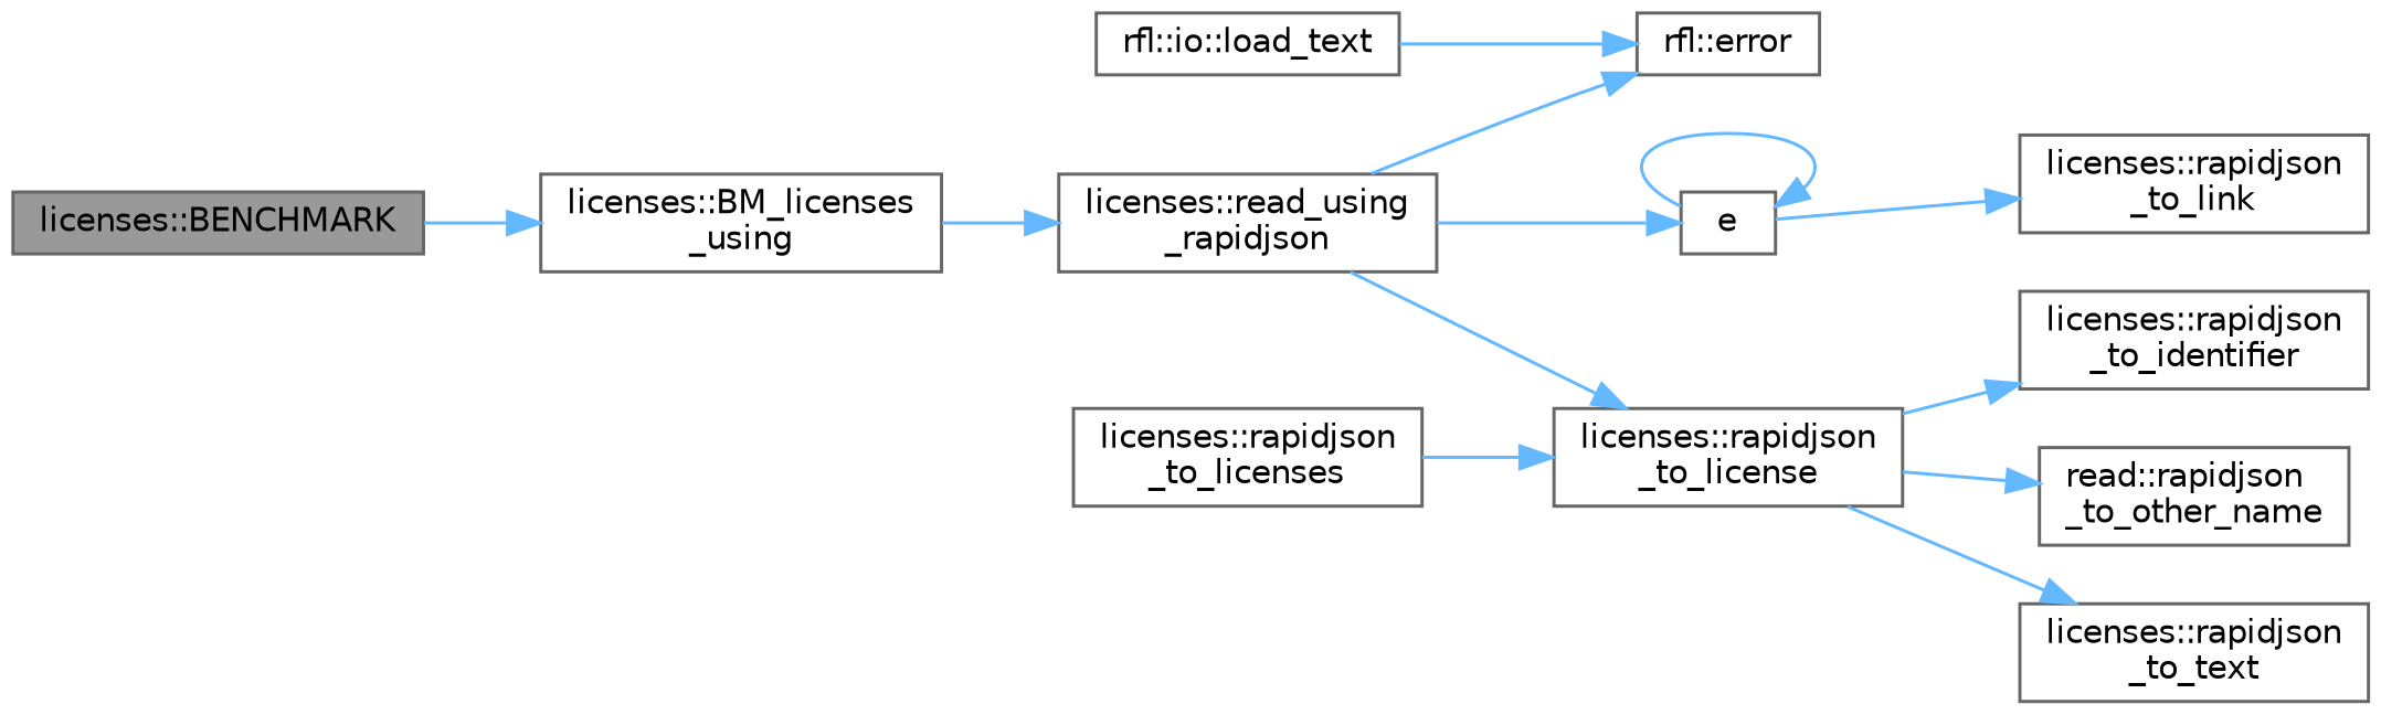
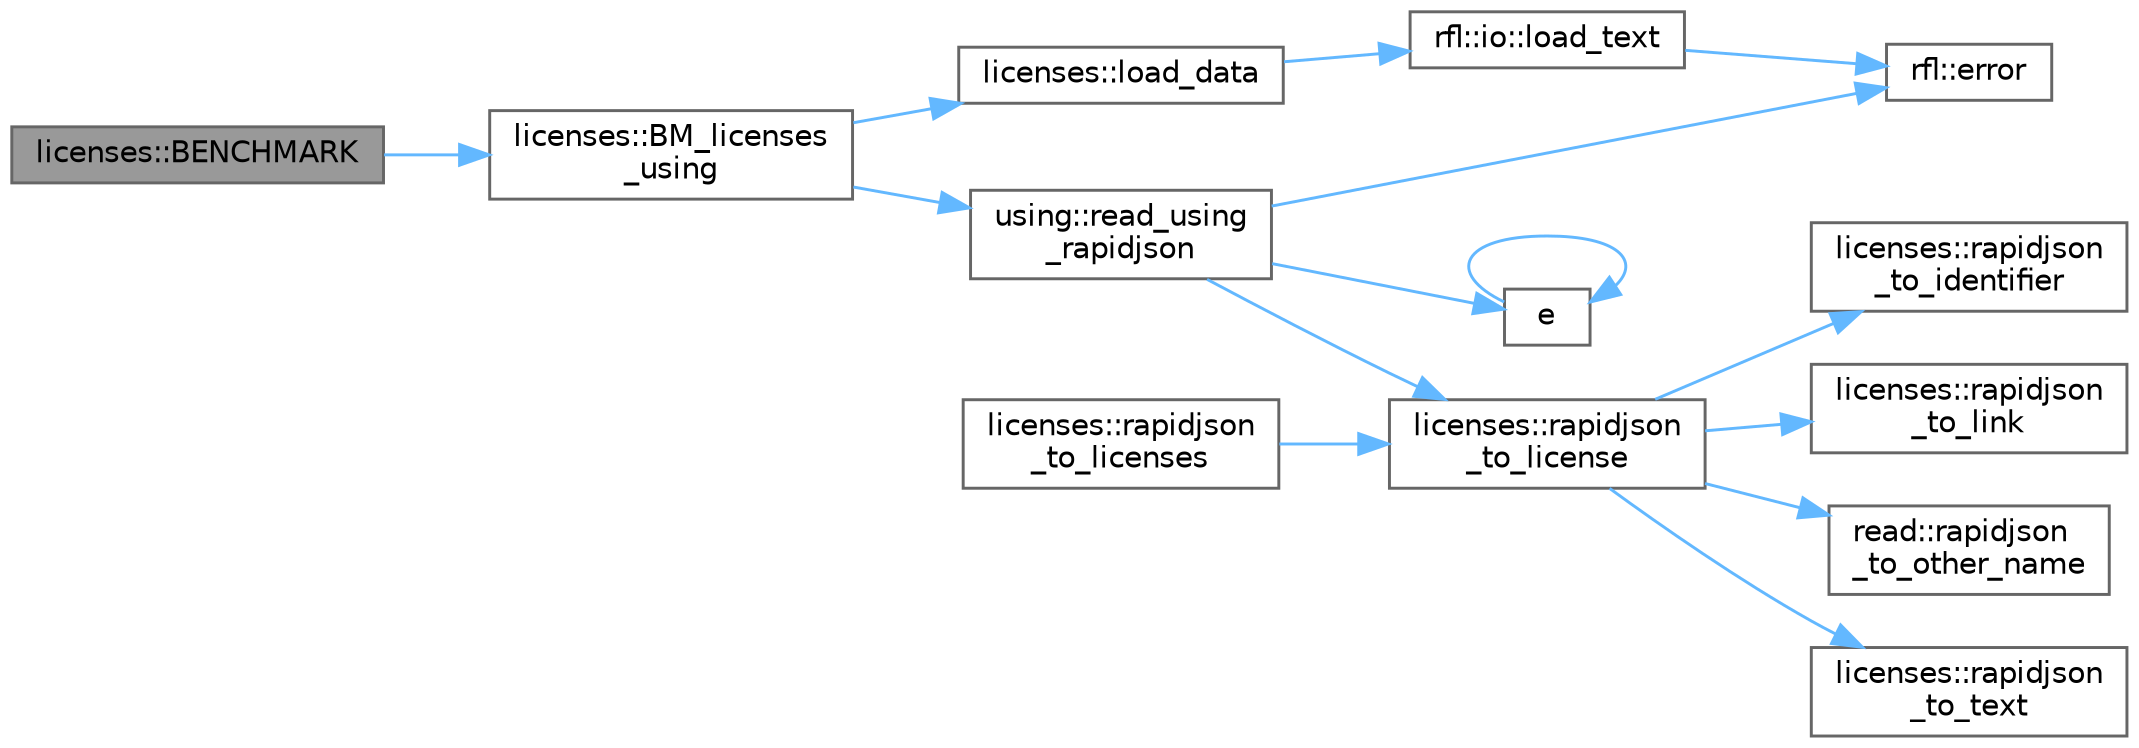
  digraph {
    rankdir=LR
    node [color=grey40 fillcolor=white fontname=Helvetica fontsize=10 shape=box style=filled]
    edge [color=steelblue1 fontname=Helvetica fontsize=10 labelfontname=Helvetica labelfontsize=10 style=solid]
    n1 [color=gray40 fillcolor=grey60 fontcolor=black height=0.2 label="licenses::BENCHMARK" width=0.4]
    n2 [height=0.2 label="licenses::BM_licenses\l_using" width=0.4]
-   n4 [height=0.2 label="licenses::read_using\l_rapidjson" width=0.4]
+   n3 [height=0.2 label="licenses::load_data" width=0.4]
+   n4 [height=0.2 label="using::read_using\l_rapidjson" width=0.4]
    n5 [height=0.2 label="rfl::io::load_text" width=0.4]
    n6 [height=0.2 label="rfl::error" width=0.4]
    n7 [height=0.2 label=e width=0.4]
    n8 [height=0.2 label="licenses::rapidjson\l_to_license" width=0.4]
    n9 [height=0.2 label="licenses::rapidjson\l_to_licenses" width=0.4]
    n10 [height=0.2 label="licenses::rapidjson\l_to_identifier" width=0.4]
    n11 [height=0.2 label="licenses::rapidjson\l_to_link" width=0.4]
    n12 [height=0.2 label="read::rapidjson\l_to_other_name" width=0.4]
    n13 [height=0.2 label="licenses::rapidjson\l_to_text" width=0.4]
    n1 -> n2
+   n2 -> n3
    n2 -> n4
+   n3 -> n5
    n4 -> n6
    n4 -> n7
    n4 -> n8
    n5 -> n6
    n7 -> n7
    n8 -> n10
-   n7 -> n11
+   n8 -> n11
    n8 -> n12
    n8 -> n13
    n9 -> n8
  }
